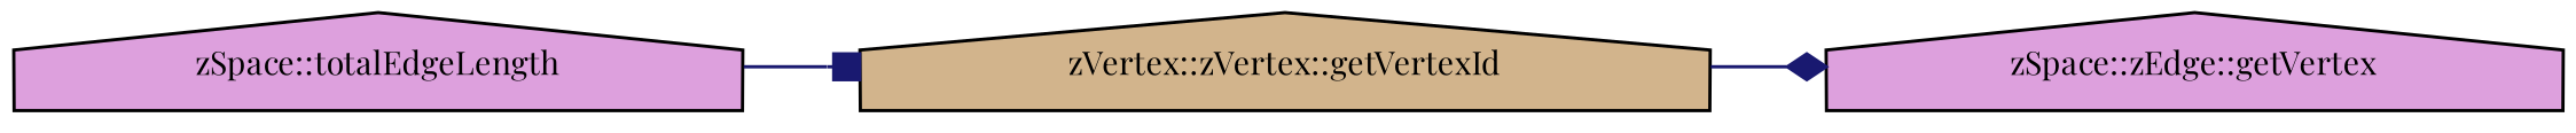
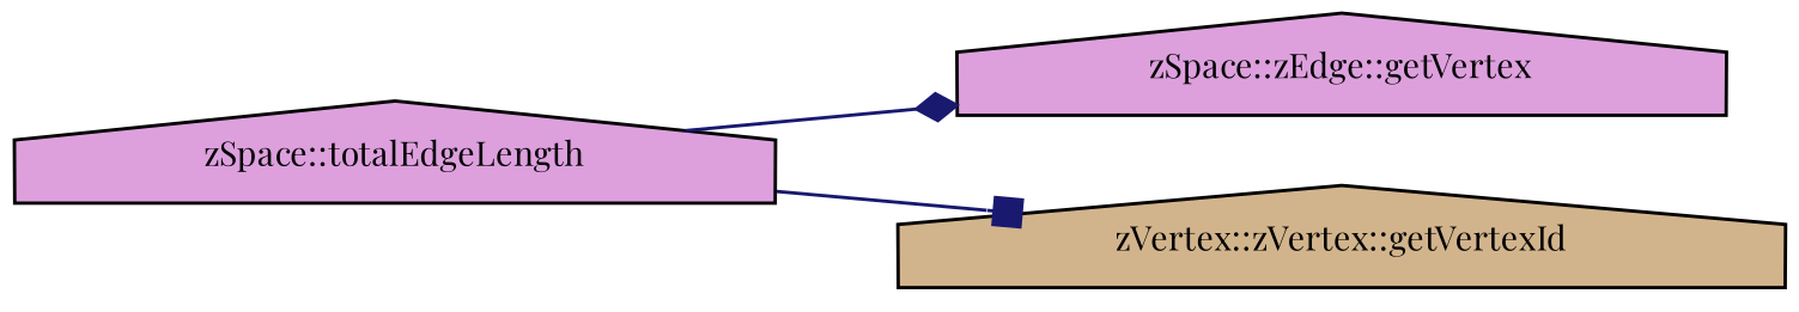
  digraph {
    fontname="Playfair Display"
    rankdir=LR
    node [color=black fillcolor=plum fontname="Playfair Display" fontsize=10 shape=house style=filled]
    edge [color=midnightblue fontname="Playfair Display" fontsize=10 labelfontname=Helvetica labelfontsize=10 style=solid]
    n1 [fontcolor=black height=0.2 label="zSpace::totalEdgeLength" width=0.4]
    n2 [height=0.2 label="zSpace::zEdge::getVertex" width=0.4]
    n3 [fillcolor=tan height=0.2 label="zVertex::zVertex::getVertexId" width=0.4]
-   n3 -> n2 [arrowhead=diamond]
+   n1 -> n2 [arrowhead=diamond]
    n1 -> n3 [arrowhead=box]
  }
